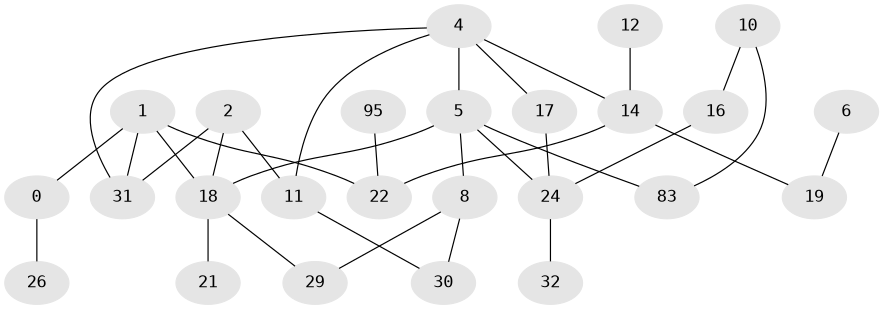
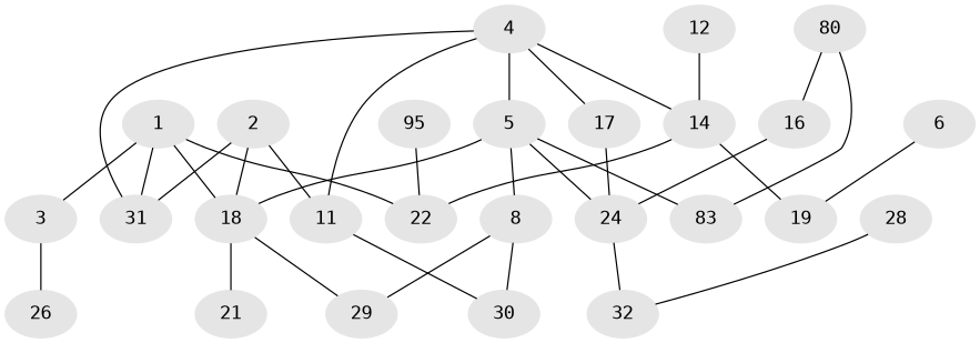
  graph {
    fontname="DejaVu Sans Mono"
    node [color=gray90 fontname="DejaVu Sans Mono" style=filled]
    edge [fontname="DejaVu Sans Mono" weight=1.0]
    1
-   3 [label=0]
+   3
    18
    22
    31
    26
    21
    29
    2
    11
    30
    4
    5
    14
    17
    8
    n17 [label=83]
    24
    19
    32
    6
-   10
+   10 [label=80]
    16
    12
    n25 [label=95]
+   28
    1 -- 3 [weight=2.0]
    1 -- 18
    1 -- 22
    1 -- 31
    3 -- 26
    18 -- 21
    18 -- 29
    2 -- 18
    2 -- 31
    2 -- 11
    11 -- 30
    4 -- 31
    4 -- 11
    4 -- 5
    4 -- 14
    4 -- 17
    5 -- 18
    5 -- 8 [weight=2.0]
    5 -- n17
    5 -- 24
    14 -- 22
    14 -- 19
    17 -- 24
    8 -- 29
    8 -- 30
    24 -- 32
    6 -- 19
    10 -- n17
    10 -- 16
    16 -- 24
    12 -- 14
    n25 -- 22
+   28 -- 32
  }
